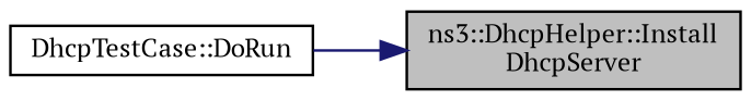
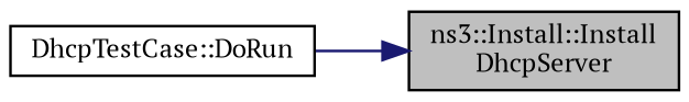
  digraph {
    rankdir=RL
    fontname="PT Serif"
    node [color=black fontname="PT Serif" fontsize=10 shape=record style=filled]
-   n1 [fillcolor=grey75 fontcolor=black height=0.2 label="ns3::DhcpHelper::Install\lDhcpServer" width=0.4]
+   n1 [fillcolor=grey75 fontcolor=black height=0.2 label="ns3::Install::Install\lDhcpServer" width=0.4]
    n2 [fillcolor=white height=0.2 label="DhcpTestCase::DoRun" width=0.4]
    n1 -> n2 [color=midnightblue dir=back fontname="PT Serif" fontsize=10 labelfontname=Helvetica labelfontsize=10 style=solid]
  }
